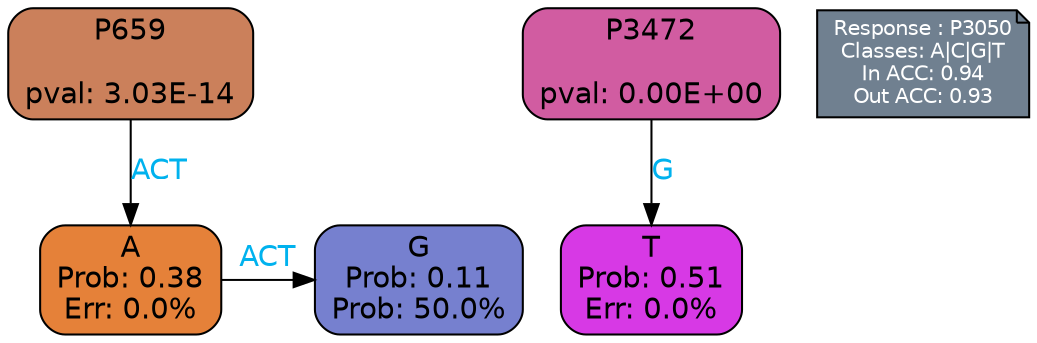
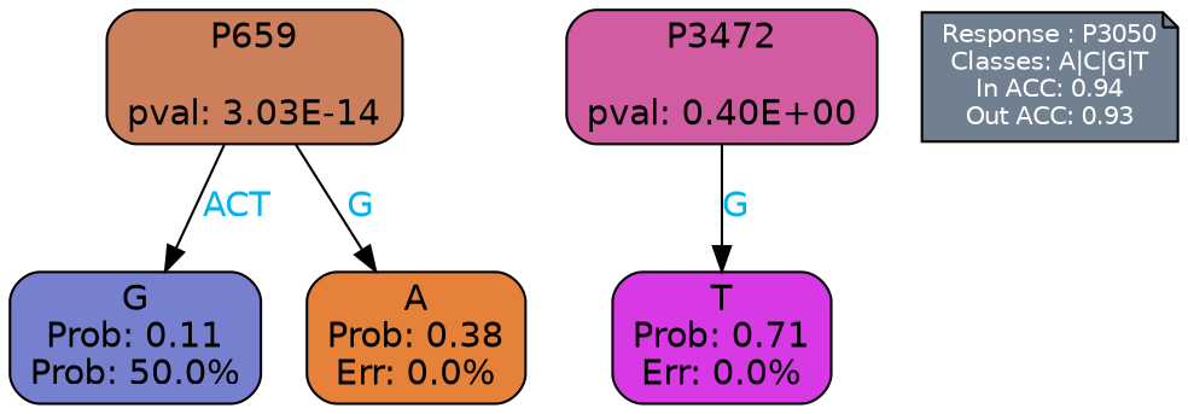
  digraph {
    ranksep=equally
    splines=polylines
    node [color=black fontname=helvetica shape=box style="filled, rounded"]
    edge [fontcolor=deepskyblue2 fontname=helvetica]
    n1 [fillcolor="#7680cf" label="G\nProb: 0.11\nProb: 50.0%"]
    n2 [fillcolor="#e58139" label="A\nProb: 0.38\nErr: 0.0%"]
-   n3 [fillcolor="#d739e5" label="T\nProb: 0.51\nErr: 0.0%"]
+   n3 [fillcolor="#d739e5" label="T\nProb: 0.71\nErr: 0.0%"]
    n4 [align=left fillcolor=slategray fontcolor=white fontsize=10 label="Response : P3050\nClasses: A|C|G|T\nIn ACC: 0.94\nOut ACC: 0.93\n" shape=note style=filled]
-   n5 [fillcolor="#d15ca1" label="P3472\n\npval: 0.00E+00"]
+   n5 [fillcolor="#d15ca1" label="P3472\n\npval: 0.40E+00"]
    n6 [fillcolor="#cb805b" label="P659\n\npval: 3.03E-14"]
    subgraph sub_1 {
      rank=same
      n1
      n2
      n3
    }
    subgraph sub_2 {
      rank=same
      n4
      n5
    }
    n5 -> n3 [label=G]
-   n2 -> n1 [label=ACT]
-   n6 -> n2 [label=ACT]
+   n6 -> n1 [label=ACT]
+   n6 -> n2 [label=G]
  }
